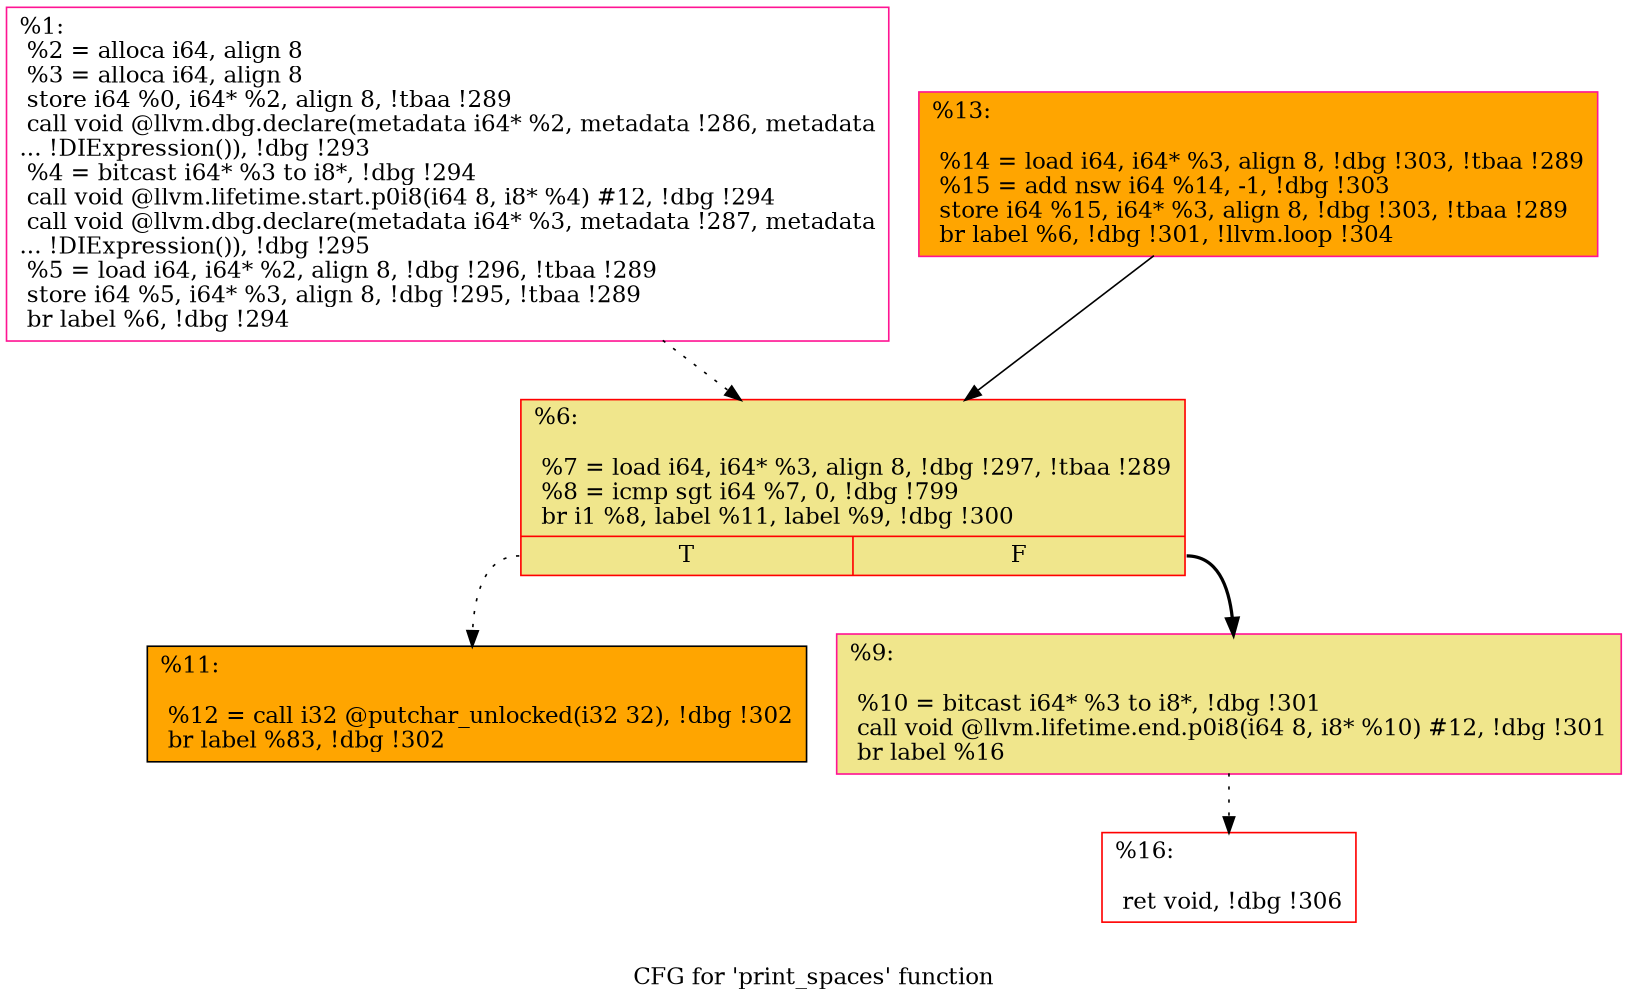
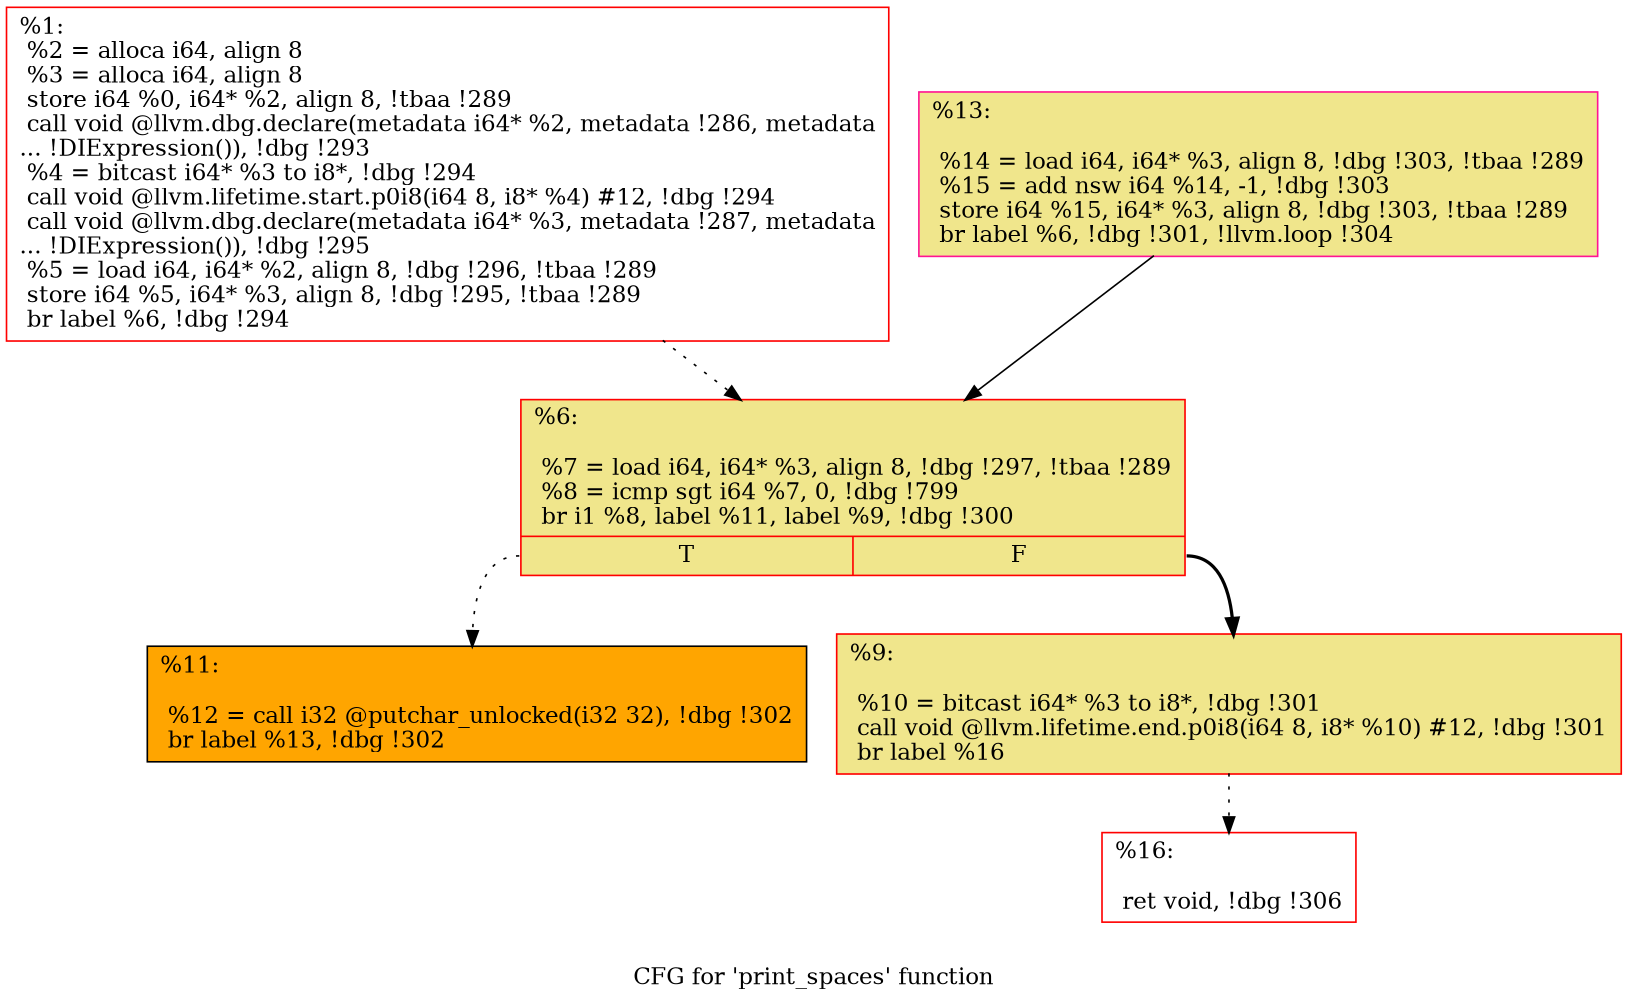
  digraph {
    label="CFG for 'print_spaces' function"
    node [color=red fillcolor=white shape=record style=filled]
    edge [style=dotted]
-   n1 [color=deeppink label="{%1:\l  %2 = alloca i64, align 8\l  %3 = alloca i64, align 8\l  store i64 %0, i64* %2, align 8, !tbaa !289\l  call void @llvm.dbg.declare(metadata i64* %2, metadata !286, metadata\l... !DIExpression()), !dbg !293\l  %4 = bitcast i64* %3 to i8*, !dbg !294\l  call void @llvm.lifetime.start.p0i8(i64 8, i8* %4) #12, !dbg !294\l  call void @llvm.dbg.declare(metadata i64* %3, metadata !287, metadata\l... !DIExpression()), !dbg !295\l  %5 = load i64, i64* %2, align 8, !dbg !296, !tbaa !289\l  store i64 %5, i64* %3, align 8, !dbg !295, !tbaa !289\l  br label %6, !dbg !294\l}"]
+   n1 [label="{%1:\l  %2 = alloca i64, align 8\l  %3 = alloca i64, align 8\l  store i64 %0, i64* %2, align 8, !tbaa !289\l  call void @llvm.dbg.declare(metadata i64* %2, metadata !286, metadata\l... !DIExpression()), !dbg !293\l  %4 = bitcast i64* %3 to i8*, !dbg !294\l  call void @llvm.lifetime.start.p0i8(i64 8, i8* %4) #12, !dbg !294\l  call void @llvm.dbg.declare(metadata i64* %3, metadata !287, metadata\l... !DIExpression()), !dbg !295\l  %5 = load i64, i64* %2, align 8, !dbg !296, !tbaa !289\l  store i64 %5, i64* %3, align 8, !dbg !295, !tbaa !289\l  br label %6, !dbg !294\l}"]
    n2 [fillcolor=khaki label="{%6:\l\l  %7 = load i64, i64* %3, align 8, !dbg !297, !tbaa !289\l  %8 = icmp sgt i64 %7, 0, !dbg !799\l  br i1 %8, label %11, label %9, !dbg !300\l|{<s0>T|<s1>F}}"]
-   n3 [color=black fillcolor=orange label="{%11:\l\l  %12 = call i32 @putchar_unlocked(i32 32), !dbg !302\l  br label %83, !dbg !302\l}"]
-   n4 [color=deeppink fillcolor=khaki label="{%9:\l\l  %10 = bitcast i64* %3 to i8*, !dbg !301\l  call void @llvm.lifetime.end.p0i8(i64 8, i8* %10) #12, !dbg !301\l  br label %16\l}"]
+   n3 [color=black fillcolor=orange label="{%11:\l\l  %12 = call i32 @putchar_unlocked(i32 32), !dbg !302\l  br label %13, !dbg !302\l}"]
+   n4 [fillcolor=khaki label="{%9:\l\l  %10 = bitcast i64* %3 to i8*, !dbg !301\l  call void @llvm.lifetime.end.p0i8(i64 8, i8* %10) #12, !dbg !301\l  br label %16\l}"]
    n5 [label="{%16:\l\l  ret void, !dbg !306\l}"]
-   n6 [color=deeppink fillcolor=orange label="{%13:\l\l  %14 = load i64, i64* %3, align 8, !dbg !303, !tbaa !289\l  %15 = add nsw i64 %14, -1, !dbg !303\l  store i64 %15, i64* %3, align 8, !dbg !303, !tbaa !289\l  br label %6, !dbg !301, !llvm.loop !304\l}"]
+   n6 [color=deeppink fillcolor=khaki label="{%13:\l\l  %14 = load i64, i64* %3, align 8, !dbg !303, !tbaa !289\l  %15 = add nsw i64 %14, -1, !dbg !303\l  store i64 %15, i64* %3, align 8, !dbg !303, !tbaa !289\l  br label %6, !dbg !301, !llvm.loop !304\l}"]
    n1 -> n2
    n2 -> n3 [tailport=s0]
    n2 -> n4 [style=bold tailport=s1]
    n4 -> n5
    n6 -> n2 [style=solid]
  }
